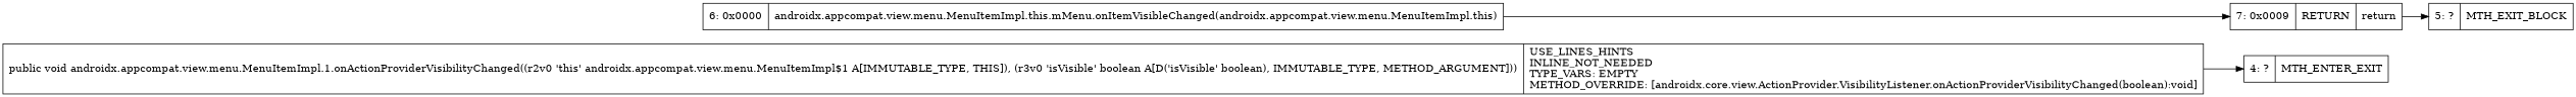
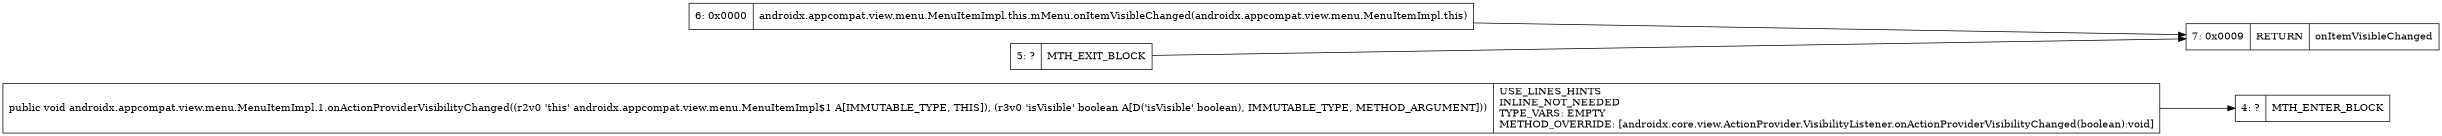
  digraph {
    rankdir=LR
    node [shape=record]
-   n1 [label="{4\:\ ?|MTH_ENTER_EXIT\l}"]
+   n1 [label="{4\:\ ?|MTH_ENTER_BLOCK\l}"]
    n2 [label="{6\:\ 0x0000|androidx.appcompat.view.menu.MenuItemImpl.this.mMenu.onItemVisibleChanged(androidx.appcompat.view.menu.MenuItemImpl.this)\l}"]
-   n3 [label="{7\:\ 0x0009|RETURN\l|return\l}"]
+   n3 [label="{7\:\ 0x0009|RETURN\l|onItemVisibleChanged\l}"]
    n4 [label="{5\:\ ?|MTH_EXIT_BLOCK\l}"]
    n5 [label="{public void androidx.appcompat.view.menu.MenuItemImpl.1.onActionProviderVisibilityChanged((r2v0 'this' androidx.appcompat.view.menu.MenuItemImpl$1 A[IMMUTABLE_TYPE, THIS]), (r3v0 'isVisible' boolean A[D('isVisible' boolean), IMMUTABLE_TYPE, METHOD_ARGUMENT]))  | USE_LINES_HINTS\lINLINE_NOT_NEEDED\lTYPE_VARS: EMPTY\lMETHOD_OVERRIDE: [androidx.core.view.ActionProvider.VisibilityListener.onActionProviderVisibilityChanged(boolean):void]\l}"]
    n2 -> n3
-   n3 -> n4
+   n4 -> n3
    n5 -> n1
  }
